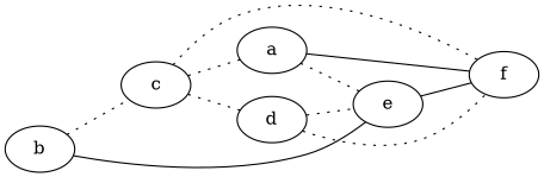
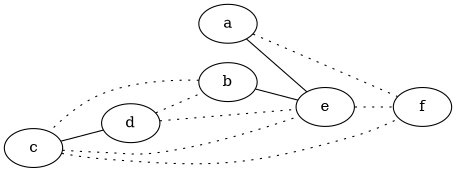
  graph {
    rankdir=LR
    edge [style=dotted]
    a
    e
    f
    d
    b
    c
-   a -- e
-   a -- f [style=""]
-   e -- f [style=solid]
+   a -- e [style=""]
+   a -- f
+   e -- f
    d -- e
-   d -- f
+   d -- b
    b -- e [style=""]
    b -- c
-   c -- a
+   c -- e
    c -- f
-   c -- d
+   c -- d [style=""]
  }
